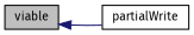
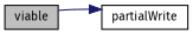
  digraph {
    rankdir=LR
    fontname="Fira Sans"
    node [color=black fontname="Fira Sans" fontsize=10 shape=record]
    n1 [fillcolor=grey75 fontcolor=black height=0.2 label=viable style=filled width=0.4]
    n2 [height=0.2 label=partialWrite width=0.4]
-   n1 -> n2 [color=midnightblue dir=back fontname="Fira Sans" fontsize=10 labelfontname=Helvetica labelfontsize=10 style=solid]
+   n2 -> n1 [color=midnightblue dir=back fontname="Fira Sans" fontsize=10 labelfontname=Helvetica labelfontsize=10 style=solid]
  }
